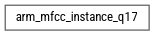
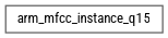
  digraph {
    rankdir=LR
    fontname="Roboto Condensed"
-   n1 [color=grey40 fillcolor=white fontname="Roboto Condensed" fontsize=10 height=0.2 label=arm_mfcc_instance_q17 shape=box style=filled width=0.4]
+   n1 [color=grey40 fillcolor=white fontname="Roboto Condensed" fontsize=10 height=0.2 label=arm_mfcc_instance_q15 shape=box style=filled width=0.4]
  }
